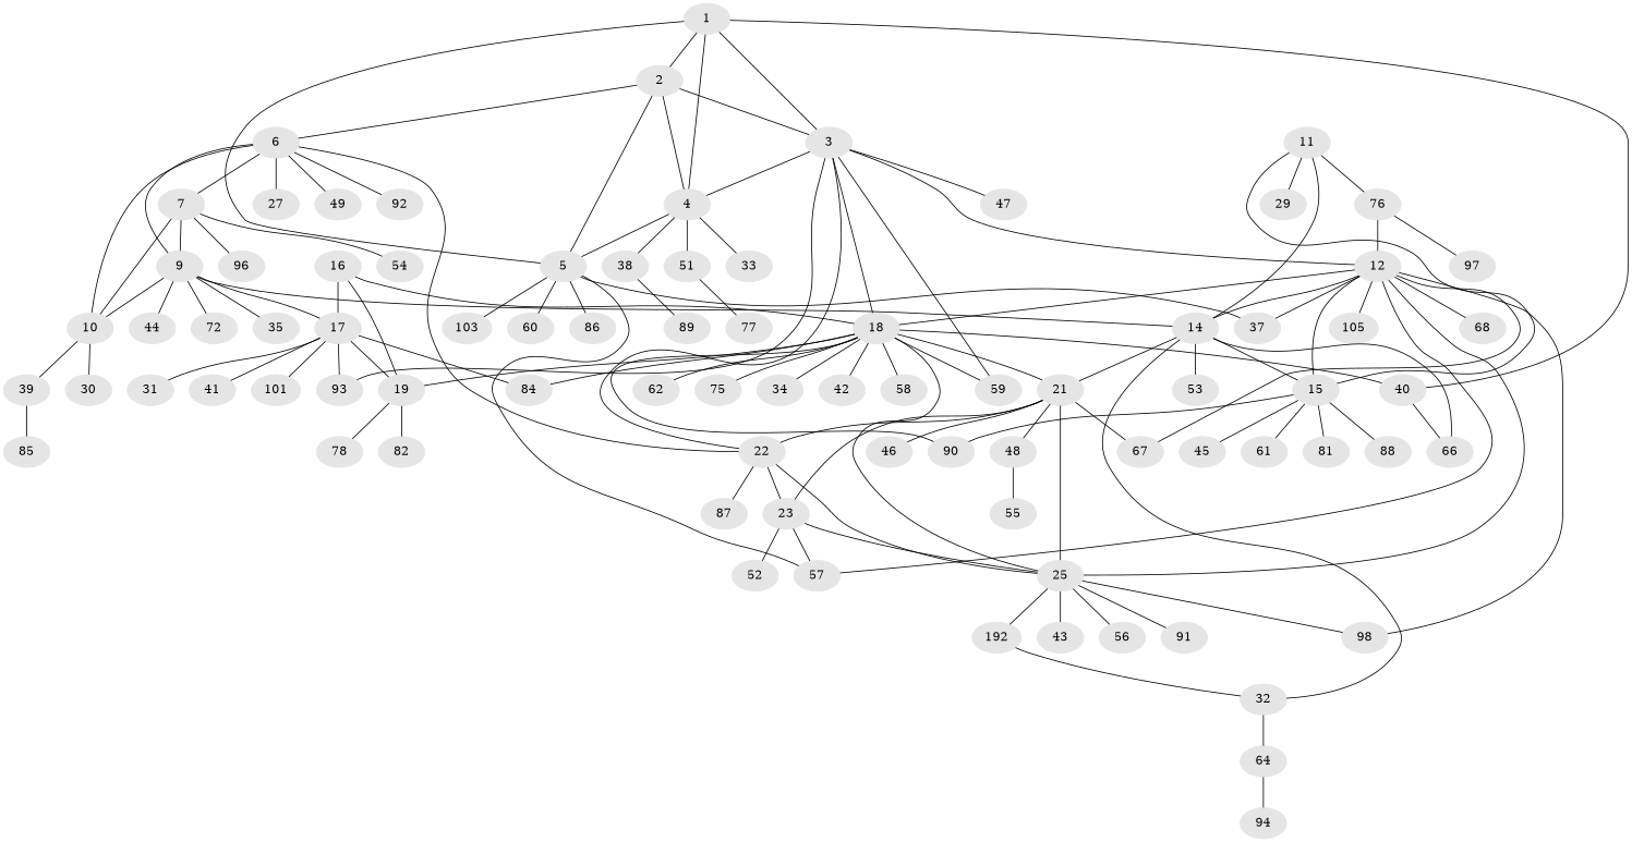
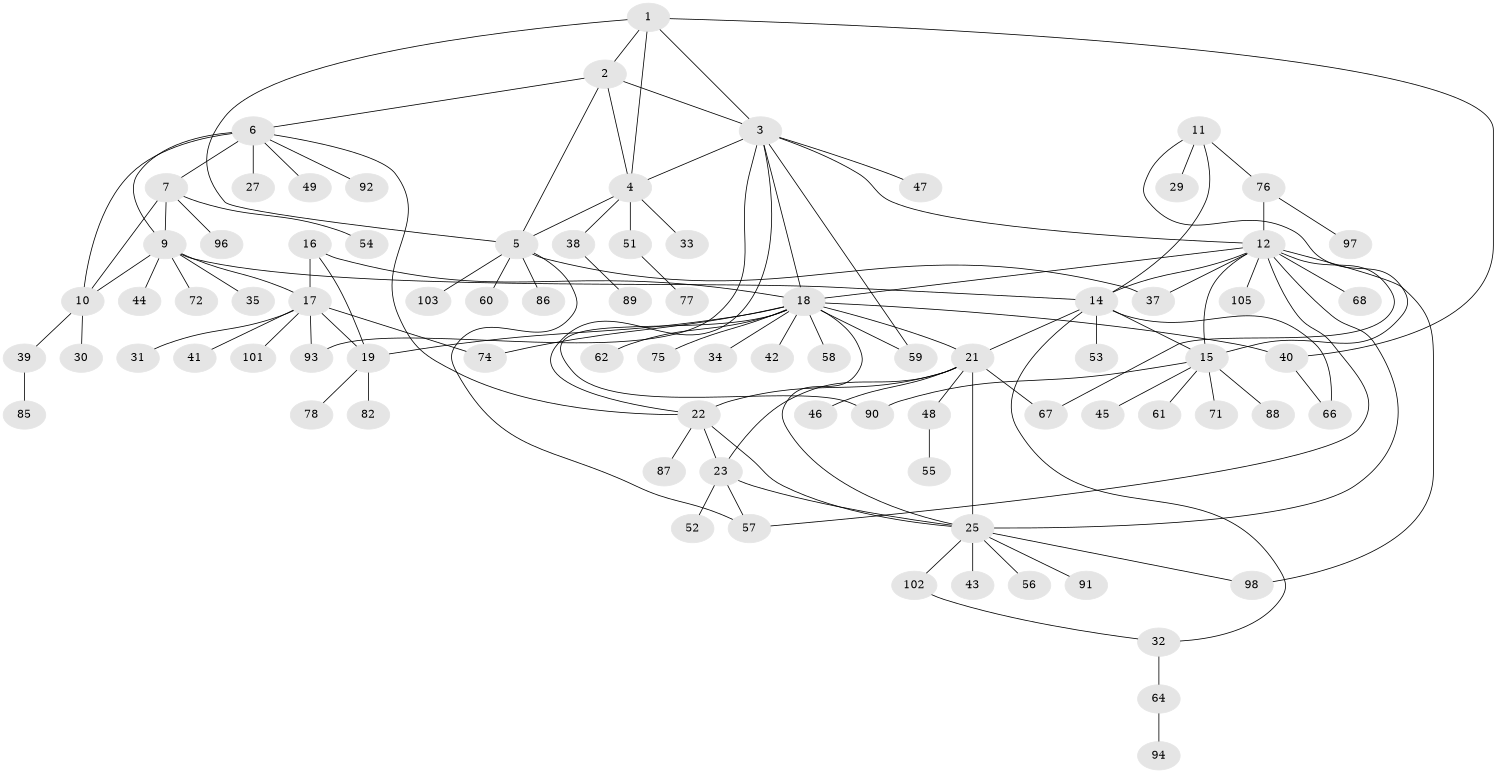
  graph {
    node [color=gray90 style=filled]
    1 [super="+100"]
    2
    3 [super="+36"]
    4
    5 [super="+71"]
    40
    6 [super="+8"]
    12 [super="+13"]
    18 [super="+26"]
    22 [super="+63"]
    47
    59
    93
    33
    38
    51 [super="+80"]
    37
    57 [super="+95"]
    60
    86
    103
    66
    7 [super="+70"]
    9 [super="+73"]
    10 [super="+82"]
    27
    49
    92
    14 [super="+104"]
    15 [super="+69"]
    25 [super="+50"]
    67
    68
    98
    105
    21 [super="+24"]
    90
    19 [super="+79"]
    34
    42
    58
    62
-   74 [label=84]
+   74
    75
    23 [super="+28"]
    87
    89
    77
    54
    96
    17 [super="+20"]
    35
    44
    72
    30
    39
    32
    53
    31
    41
    101
    85
    11
    29
    76
    45
    61
-   81
+   81 [label=71]
    88
    97
    43
    56
    91
-   102 [label=192]
+   102
    46
    48 [super="+65"]
    64
    16 [super="+99"]
    78
    n80 [label=82]
    52
    55 [super="+83"]
    94
    1 -- 2
    1 -- 3
    1 -- 4
    1 -- 5
    1 -- 40
    2 -- 3
    2 -- 4
    2 -- 5
    2 -- 6
    3 -- 4
    3 -- 12
    3 -- 18
    3 -- 22
    3 -- 47
    3 -- 59
    3 -- 93
    4 -- 5
    4 -- 33
    4 -- 38
    4 -- 51
    5 -- 37
    5 -- 57
    5 -- 60
    5 -- 86
    5 -- 103
    40 -- 66
    6 -- 22
    6 -- 7 [weight=2]
    6 -- 9 [weight=2]
    6 -- 10 [weight=2]
    6 -- 27
    6 -- 49
    6 -- 92
    12 -- 18
    12 -- 37
    12 -- 57
    12 -- 14 [weight=2]
    12 -- 15 [weight=2]
    12 -- 25
    12 -- 67
    12 -- 68
    12 -- 98
    12 -- 105
    18 -- 40
    18 -- 59
    18 -- 25
    18 -- 21
    18 -- 90
    18 -- 19
    18 -- 34
    18 -- 42
    18 -- 58
    18 -- 62
    18 -- 74
    18 -- 75
    22 -- 25
    22 -- 23
    22 -- 87
    38 -- 89
    51 -- 77
    7 -- 9
    7 -- 10
    7 -- 54
    7 -- 96
    9 -- 10
    9 -- 14
    9 -- 17
    9 -- 35
    9 -- 44
    9 -- 72
    10 -- 30
    10 -- 39
    14 -- 66
    14 -- 15
    14 -- 21
    14 -- 32
    14 -- 53
    15 -- 90
    15 -- 45
    15 -- 61
    15 -- 81
    15 -- 88
    25 -- 98
    25 -- 43
    25 -- 56
    25 -- 91
    25 -- 102
    21 -- 22 [weight=2]
    21 -- 25 [weight=2]
    21 -- 67
    21 -- 23 [weight=2]
    21 -- 46
    21 -- 48
    19 -- 78
    19 -- n80
    23 -- 57
    23 -- 25
    23 -- 52
    17 -- 93
    17 -- 19 [weight=2]
    17 -- 74 [weight=2]
    17 -- 31
    17 -- 41
    17 -- 101
    39 -- 85
    32 -- 64
    11 -- 14
    11 -- 15
    11 -- 29
    11 -- 76
    76 -- 12 [weight=2]
    76 -- 97
    102 -- 32
    48 -- 55
    64 -- 94
    16 -- 18
    16 -- 19
    16 -- 17 [weight=2]
  }
